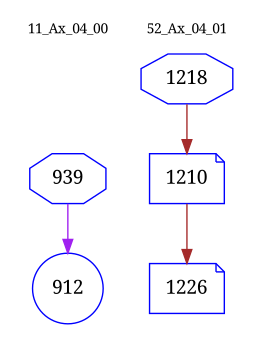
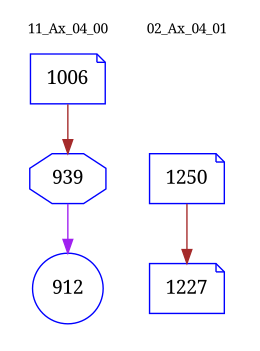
  digraph {
    fontname="Noto Serif"
    node [color=blue fontname="Noto Serif" shape=note]
    edge [color=brown fontname="Noto Serif"]
+   n1 [label=1006]
    n2 [label=939 shape=octagon]
    n3 [label=912 shape=circle]
-   n4 [label=1218 shape=octagon]
-   n5 [label=1210]
-   n6 [label=1226]
+   n5 [label=1250]
+   n6 [label=1227]
    subgraph cluster_1 {
      color=white
      fontsize=10
      label="11_Ax_04_00"
+     n1
      n2
      n3
    }
    subgraph cluster_2 {
      color=white
      fontsize=10
-     label="52_Ax_04_01"
-     n4
+     label="02_Ax_04_01"
      n5
      n6
    }
+   n1 -> n2
    n2 -> n3 [color=purple]
-   n4 -> n5
    n5 -> n6
  }
